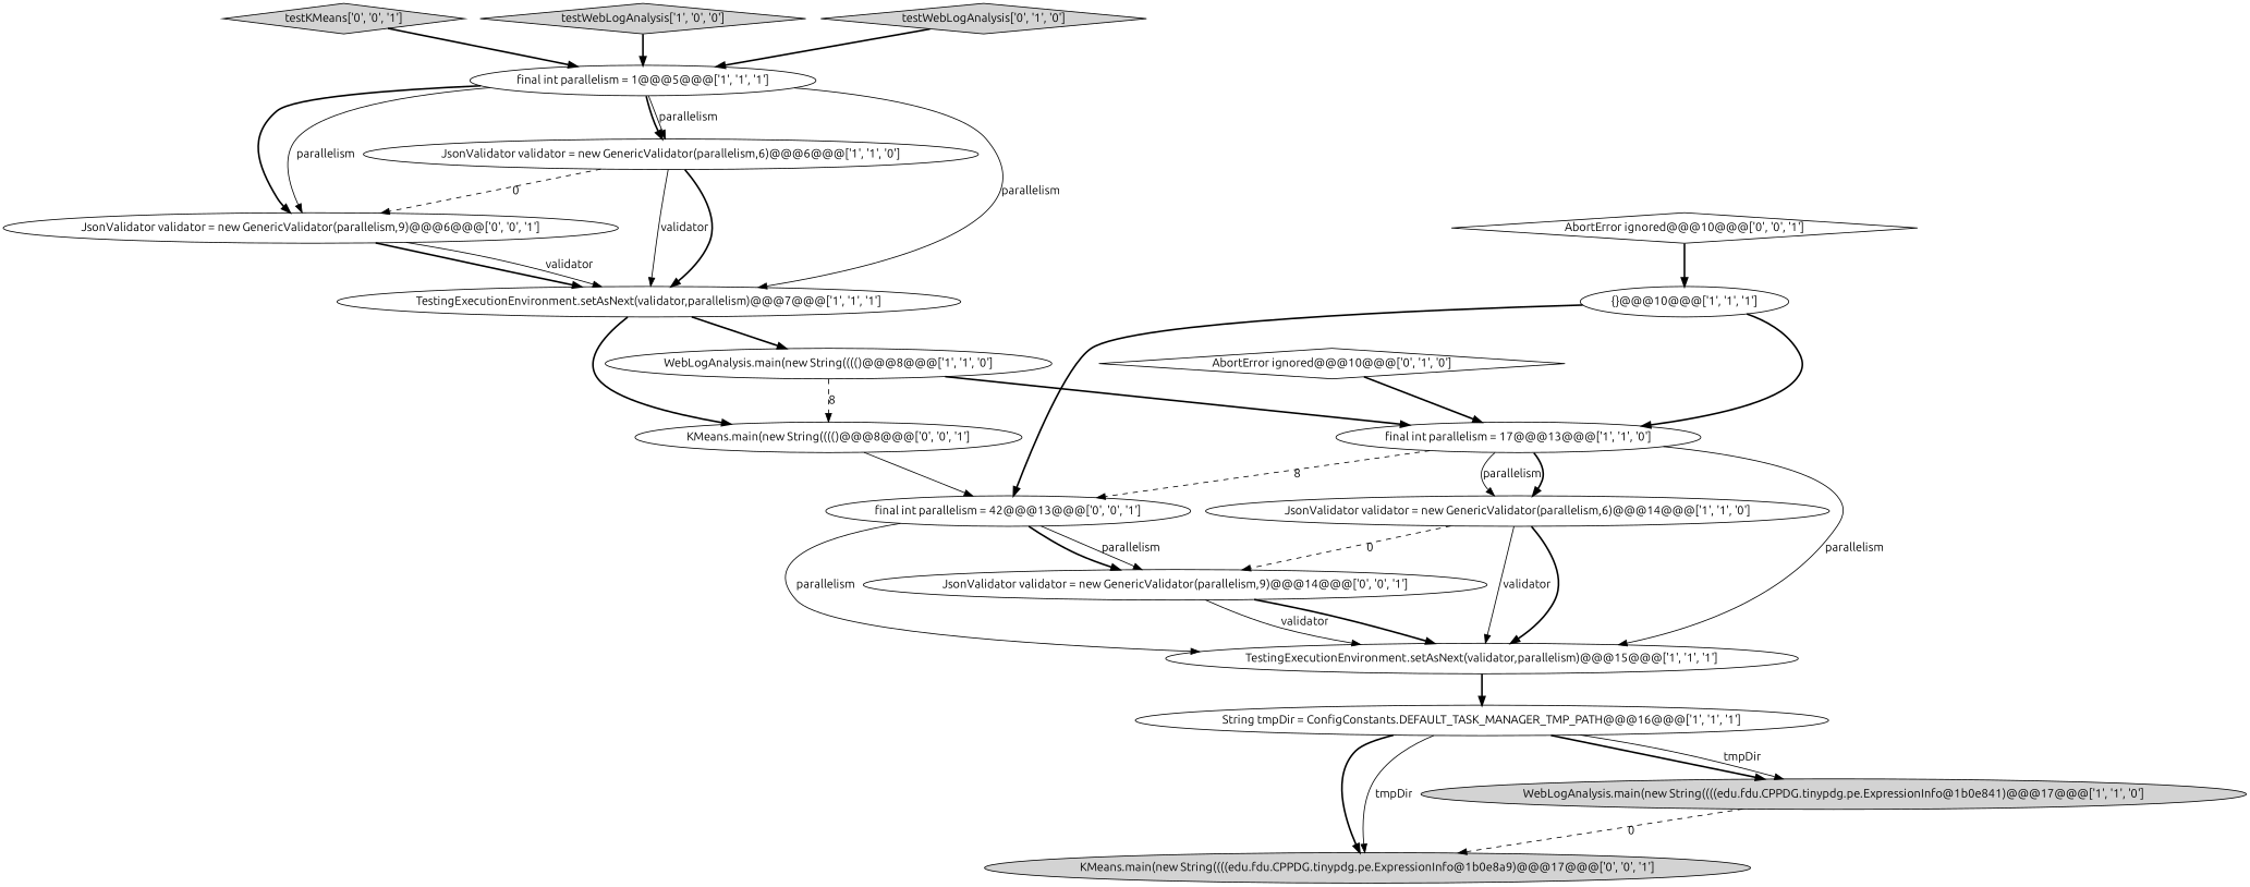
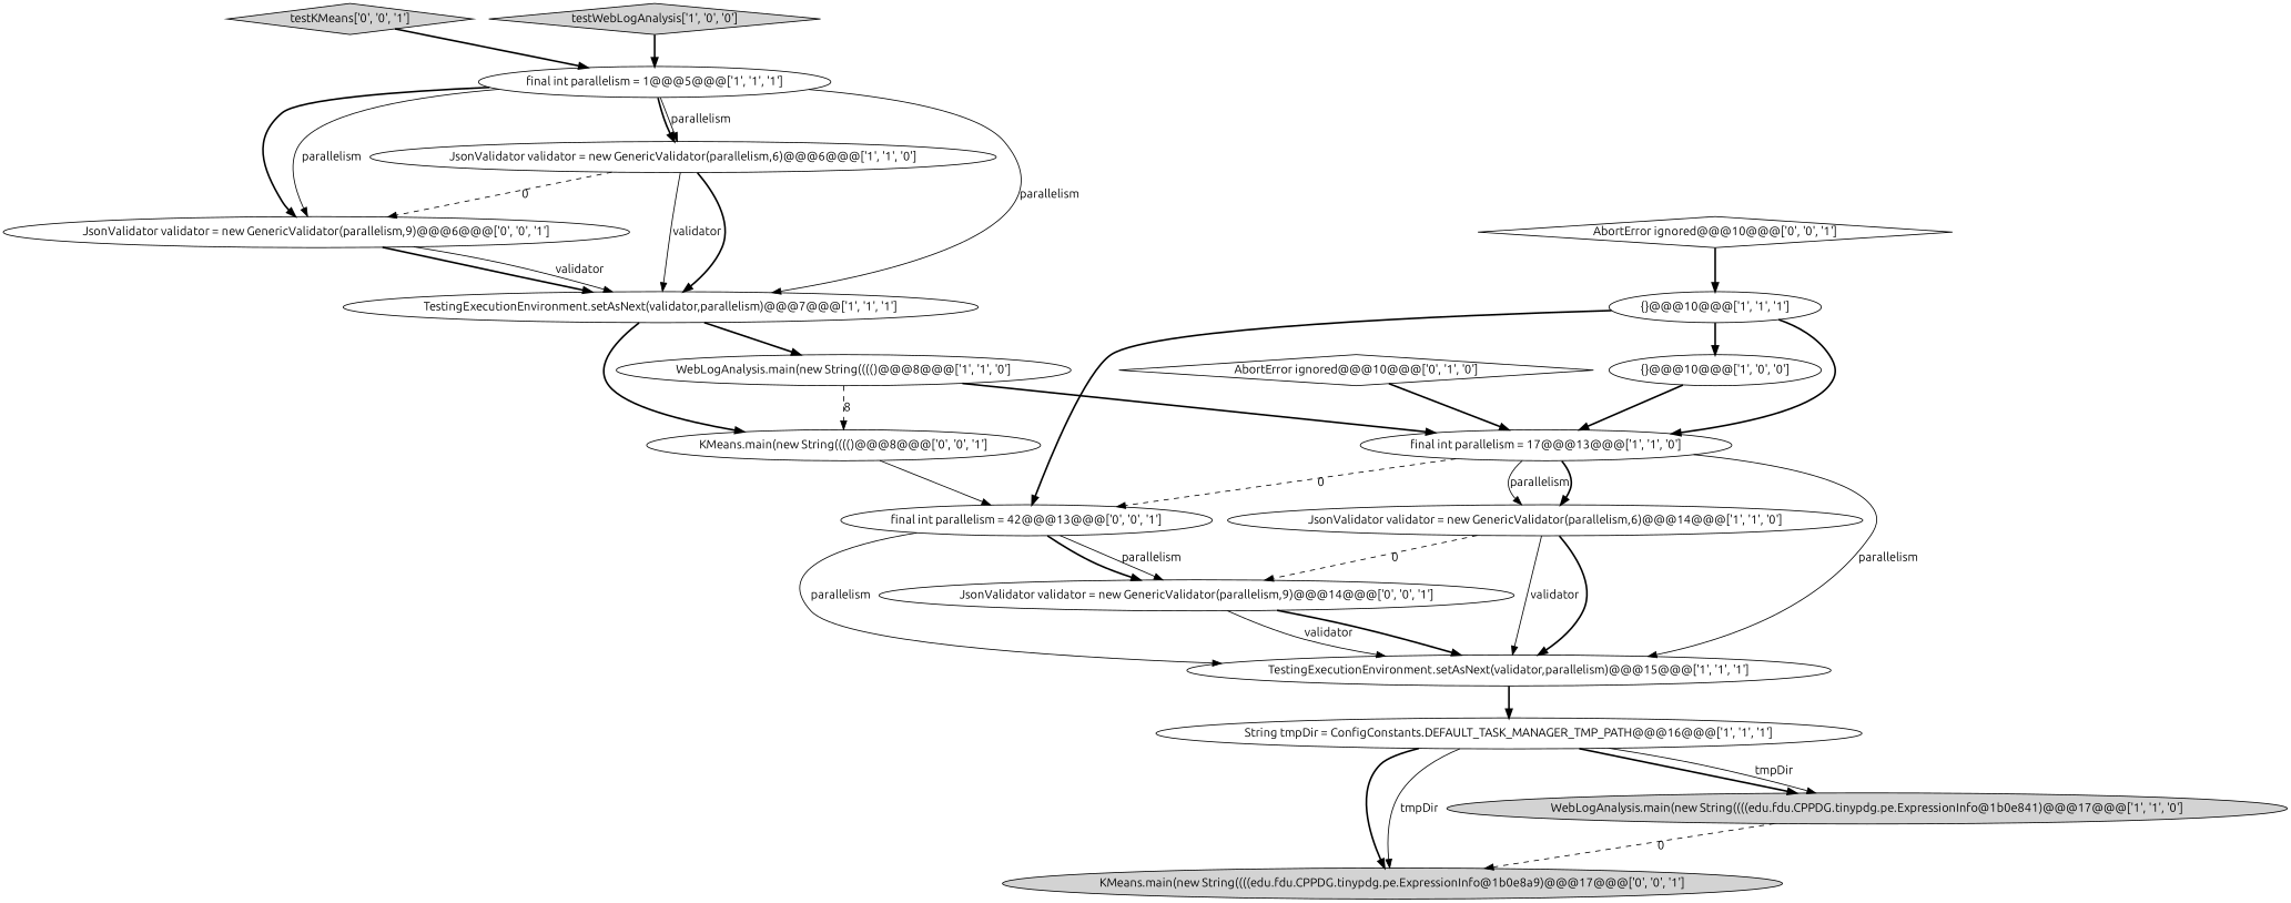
  digraph {
    fontname=Ubuntu
    node [fillcolor=white fontname=Ubuntu shape=ellipse style=filled]
    edge [fontname=Ubuntu style=bold]
    n1 [label="final int parallelism = 1@@@5@@@['1', '1', '1']"]
    n2 [label="JsonValidator validator = new GenericValidator(parallelism,6)@@@6@@@['1', '1', '0']"]
    n3 [label="TestingExecutionEnvironment.setAsNext(validator,parallelism)@@@7@@@['1', '1', '1']"]
    n4 [label="JsonValidator validator = new GenericValidator(parallelism,9)@@@6@@@['0', '0', '1']"]
    n5 [label="WebLogAnalysis.main(new String(((()@@@8@@@['1', '1', '0']"]
    n6 [label="KMeans.main(new String(((()@@@8@@@['0', '0', '1']"]
    n7 [label="final int parallelism = 17@@@13@@@['1', '1', '0']"]
    n8 [label="JsonValidator validator = new GenericValidator(parallelism,6)@@@14@@@['1', '1', '0']"]
    n9 [label="TestingExecutionEnvironment.setAsNext(validator,parallelism)@@@15@@@['1', '1', '1']"]
    n10 [label="final int parallelism = 42@@@13@@@['0', '0', '1']"]
    n11 [label="JsonValidator validator = new GenericValidator(parallelism,9)@@@14@@@['0', '0', '1']"]
    n12 [label="String tmpDir = ConfigConstants.DEFAULT_TASK_MANAGER_TMP_PATH@@@16@@@['1', '1', '1']"]
    n13 [fillcolor=lightgray label="testKMeans['0', '0', '1']" shape=diamond]
+   n14 [label="{}@@@10@@@['1', '0', '0']"]
    n15 [label="AbortError ignored@@@10@@@['0', '0', '1']" shape=diamond]
    n16 [label="{}@@@10@@@['1', '1', '1']"]
    n17 [fillcolor=lightgray label="WebLogAnalysis.main(new String((((edu.fdu.CPPDG.tinypdg.pe.ExpressionInfo@1b0e841)@@@17@@@['1', '1', '0']"]
    n18 [fillcolor=lightgray label="KMeans.main(new String((((edu.fdu.CPPDG.tinypdg.pe.ExpressionInfo@1b0e8a9)@@@17@@@['0', '0', '1']"]
    n19 [label="AbortError ignored@@@10@@@['0', '1', '0']" shape=diamond]
    n20 [fillcolor=lightgray label="testWebLogAnalysis['1', '0', '0']" shape=diamond]
-   n21 [fillcolor=lightgray label="testWebLogAnalysis['0', '1', '0']" shape=diamond]
    n1 -> n2
    n1 -> n2 [label=parallelism style=solid]
    n1 -> n3 [label=parallelism style=solid]
    n1 -> n4
    n1 -> n4 [label=parallelism style=solid]
    n2 -> n3 [label=validator style=solid]
    n2 -> n3
    n2 -> n4 [label=0 style=dashed]
    n3 -> n5
    n3 -> n6
    n4 -> n3
    n4 -> n3 [label=validator style=solid]
    n5 -> n6 [label=8 style=dashed]
    n5 -> n7
    n6 -> n10 [style=solid]
    n7 -> n8 [label=parallelism style=solid]
    n7 -> n8
    n7 -> n9 [label=parallelism style=solid]
-   n7 -> n10 [label=8 style=dashed]
+   n7 -> n10 [label=0 style=dashed]
    n8 -> n9 [label=validator style=solid]
    n8 -> n9
    n8 -> n11 [label=0 style=dashed]
    n9 -> n12
    n10 -> n9 [label=parallelism style=solid]
    n10 -> n11 [label=parallelism style=solid]
    n10 -> n11
    n11 -> n9 [label=validator style=solid]
    n11 -> n9
    n12 -> n17
    n12 -> n17 [label=tmpDir style=solid]
    n12 -> n18
    n12 -> n18 [label=tmpDir style=solid]
    n13 -> n1
+   n14 -> n7
    n15 -> n16
    n16 -> n7
    n16 -> n10
+   n16 -> n14
    n17 -> n18 [label=0 style=dashed]
    n19 -> n7
    n20 -> n1
-   n21 -> n1
  }
